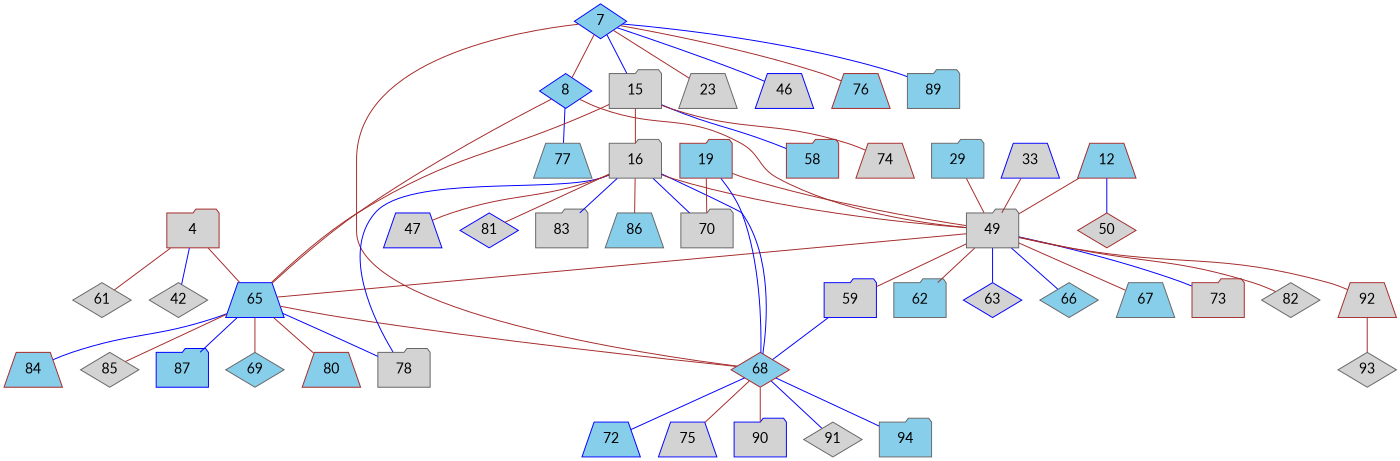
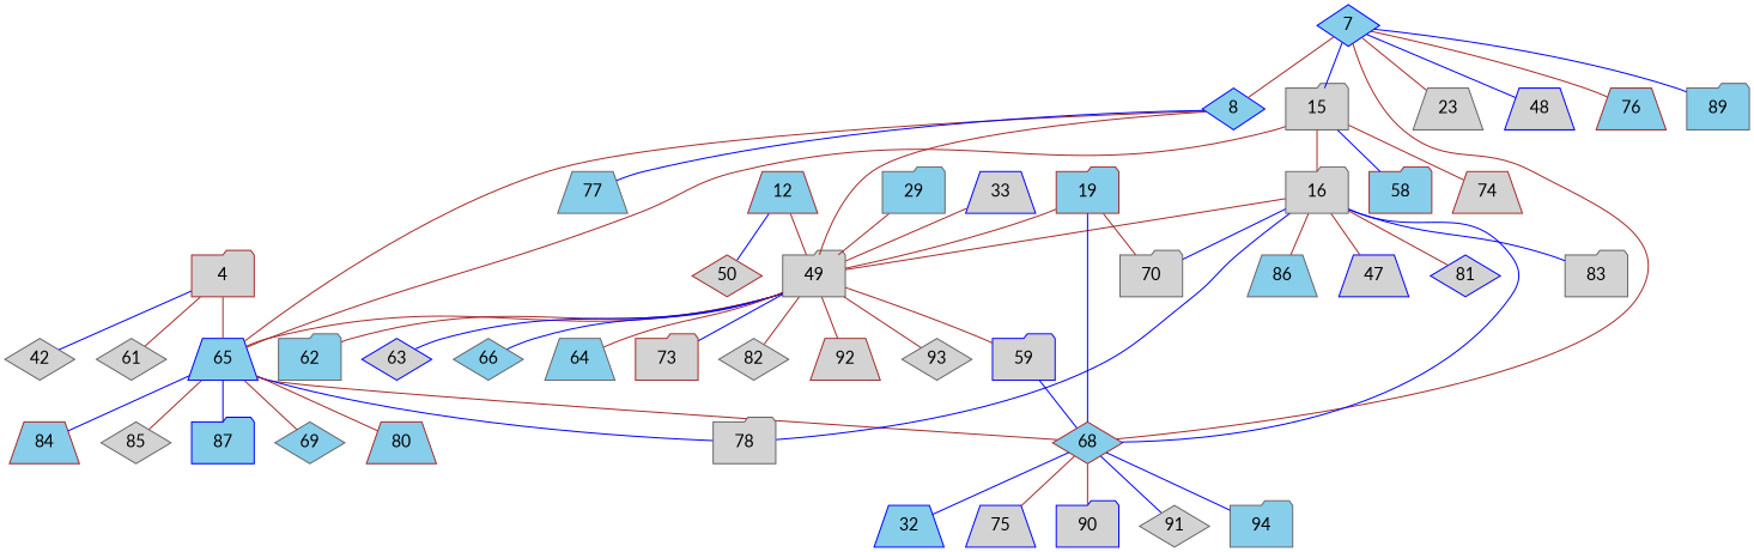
  graph {
    fontname=Lato
    node [color=gray40 fillcolor=lightgrey fontname=Lato shape=folder style=filled]
    edge [color=brown fontname=Lato]
    4 [color=brown super="+1"]
    42 [shape=diamond]
    61 [shape=diamond]
    65 [color=blue fillcolor=skyblue shape=trapezium super="+38+3+21"]
    68 [color=brown fillcolor=skyblue shape=diamond super="+46+55"]
    78 [super="+51"]
    69 [fillcolor=skyblue shape=diamond]
    80 [color=brown fillcolor=skyblue shape=trapezium]
    84 [color=brown fillcolor=skyblue shape=trapezium]
    85 [shape=diamond]
    87 [color=blue fillcolor=skyblue super="+41"]
    7 [color=blue fillcolor=skyblue shape=diamond super="+5"]
    8 [color=blue fillcolor=skyblue shape=diamond super="+6"]
    15 [super="+13"]
    23 [shape=trapezium]
-   48 [color=blue shape=trapezium label=46]
+   48 [color=blue shape=trapezium]
    76 [color=brown fillcolor=skyblue shape=trapezium]
    89 [fillcolor=skyblue super="+64"]
    49 [super="+32+28+11"]
    77 [fillcolor=skyblue shape=trapezium]
    16 [super="+14"]
    58 [color=brown fillcolor=skyblue]
    74 [color=brown shape=trapezium]
-   72 [color=blue fillcolor=skyblue shape=trapezium]
+   72 [color=blue fillcolor=skyblue shape=trapezium label=32]
    75 [color=blue shape=trapezium]
    90 [color=blue super="+31+88"]
    91 [shape=diamond]
    94 [fillcolor=skyblue super="+60"]
    59 [color=blue super="+54"]
    62 [fillcolor=skyblue]
    63 [color=blue shape=diamond]
    66 [fillcolor=skyblue shape=diamond]
-   67 [fillcolor=skyblue shape=trapezium]
+   67 [fillcolor=skyblue shape=trapezium label=64]
    73 [color=brown]
    82 [shape=diamond]
    92 [color=brown shape=trapezium]
    93 [shape=diamond super="+57"]
    12 [color=brown fillcolor=skyblue shape=trapezium super="+10"]
    50 [color=brown shape=diamond]
    47 [color=blue shape=trapezium]
    70
    81 [color=blue shape=diamond super="+71"]
    83
    86 [fillcolor=skyblue shape=trapezium]
    19 [color=brown fillcolor=skyblue super="+17"]
    29 [fillcolor=skyblue]
    33 [color=blue shape=trapezium]
    4 -- 42 [color=blue]
    4 -- 61
    4 -- 65 [weight=4]
    65 -- 68
    65 -- 78 [color=blue]
    65 -- 69
    65 -- 80
    65 -- 84 [color=blue]
    65 -- 85
    65 -- 87 [color=blue]
    68 -- 72 [color=blue]
    68 -- 75
    68 -- 90
    68 -- 91 [color=blue]
    68 -- 94 [color=blue]
    7 -- 68
    7 -- 8 [weight=4]
    7 -- 15 [color=blue]
    7 -- 23
    7 -- 48 [color=blue]
    7 -- 76
    7 -- 89 [color=blue]
    8 -- 65
    8 -- 49
    8 -- 77 [color=blue]
    15 -- 65
    15 -- 16 [weight=4]
    15 -- 58 [color=blue]
    15 -- 74
    49 -- 65 [weight=2]
    49 -- 59 [weight=2]
    49 -- 62
    49 -- 63 [color=blue]
    49 -- 66 [color=blue]
    49 -- 67
    49 -- 73 [color=blue]
    49 -- 82
    49 -- 92
-   92 -- 93
+   49 -- 93
    16 -- 68 [color=blue weight=2]
    16 -- 78 [color=blue]
    16 -- 49 [weight=2]
    16 -- 47
    16 -- 70 [color=blue]
    16 -- 81
    16 -- 83 [color=blue]
    16 -- 86
    59 -- 68 [color=blue]
    12 -- 49 [weight=4]
    12 -- 50 [color=blue]
    19 -- 68 [color=blue weight=4]
    19 -- 49
    19 -- 70
    29 -- 49
    33 -- 49
  }
